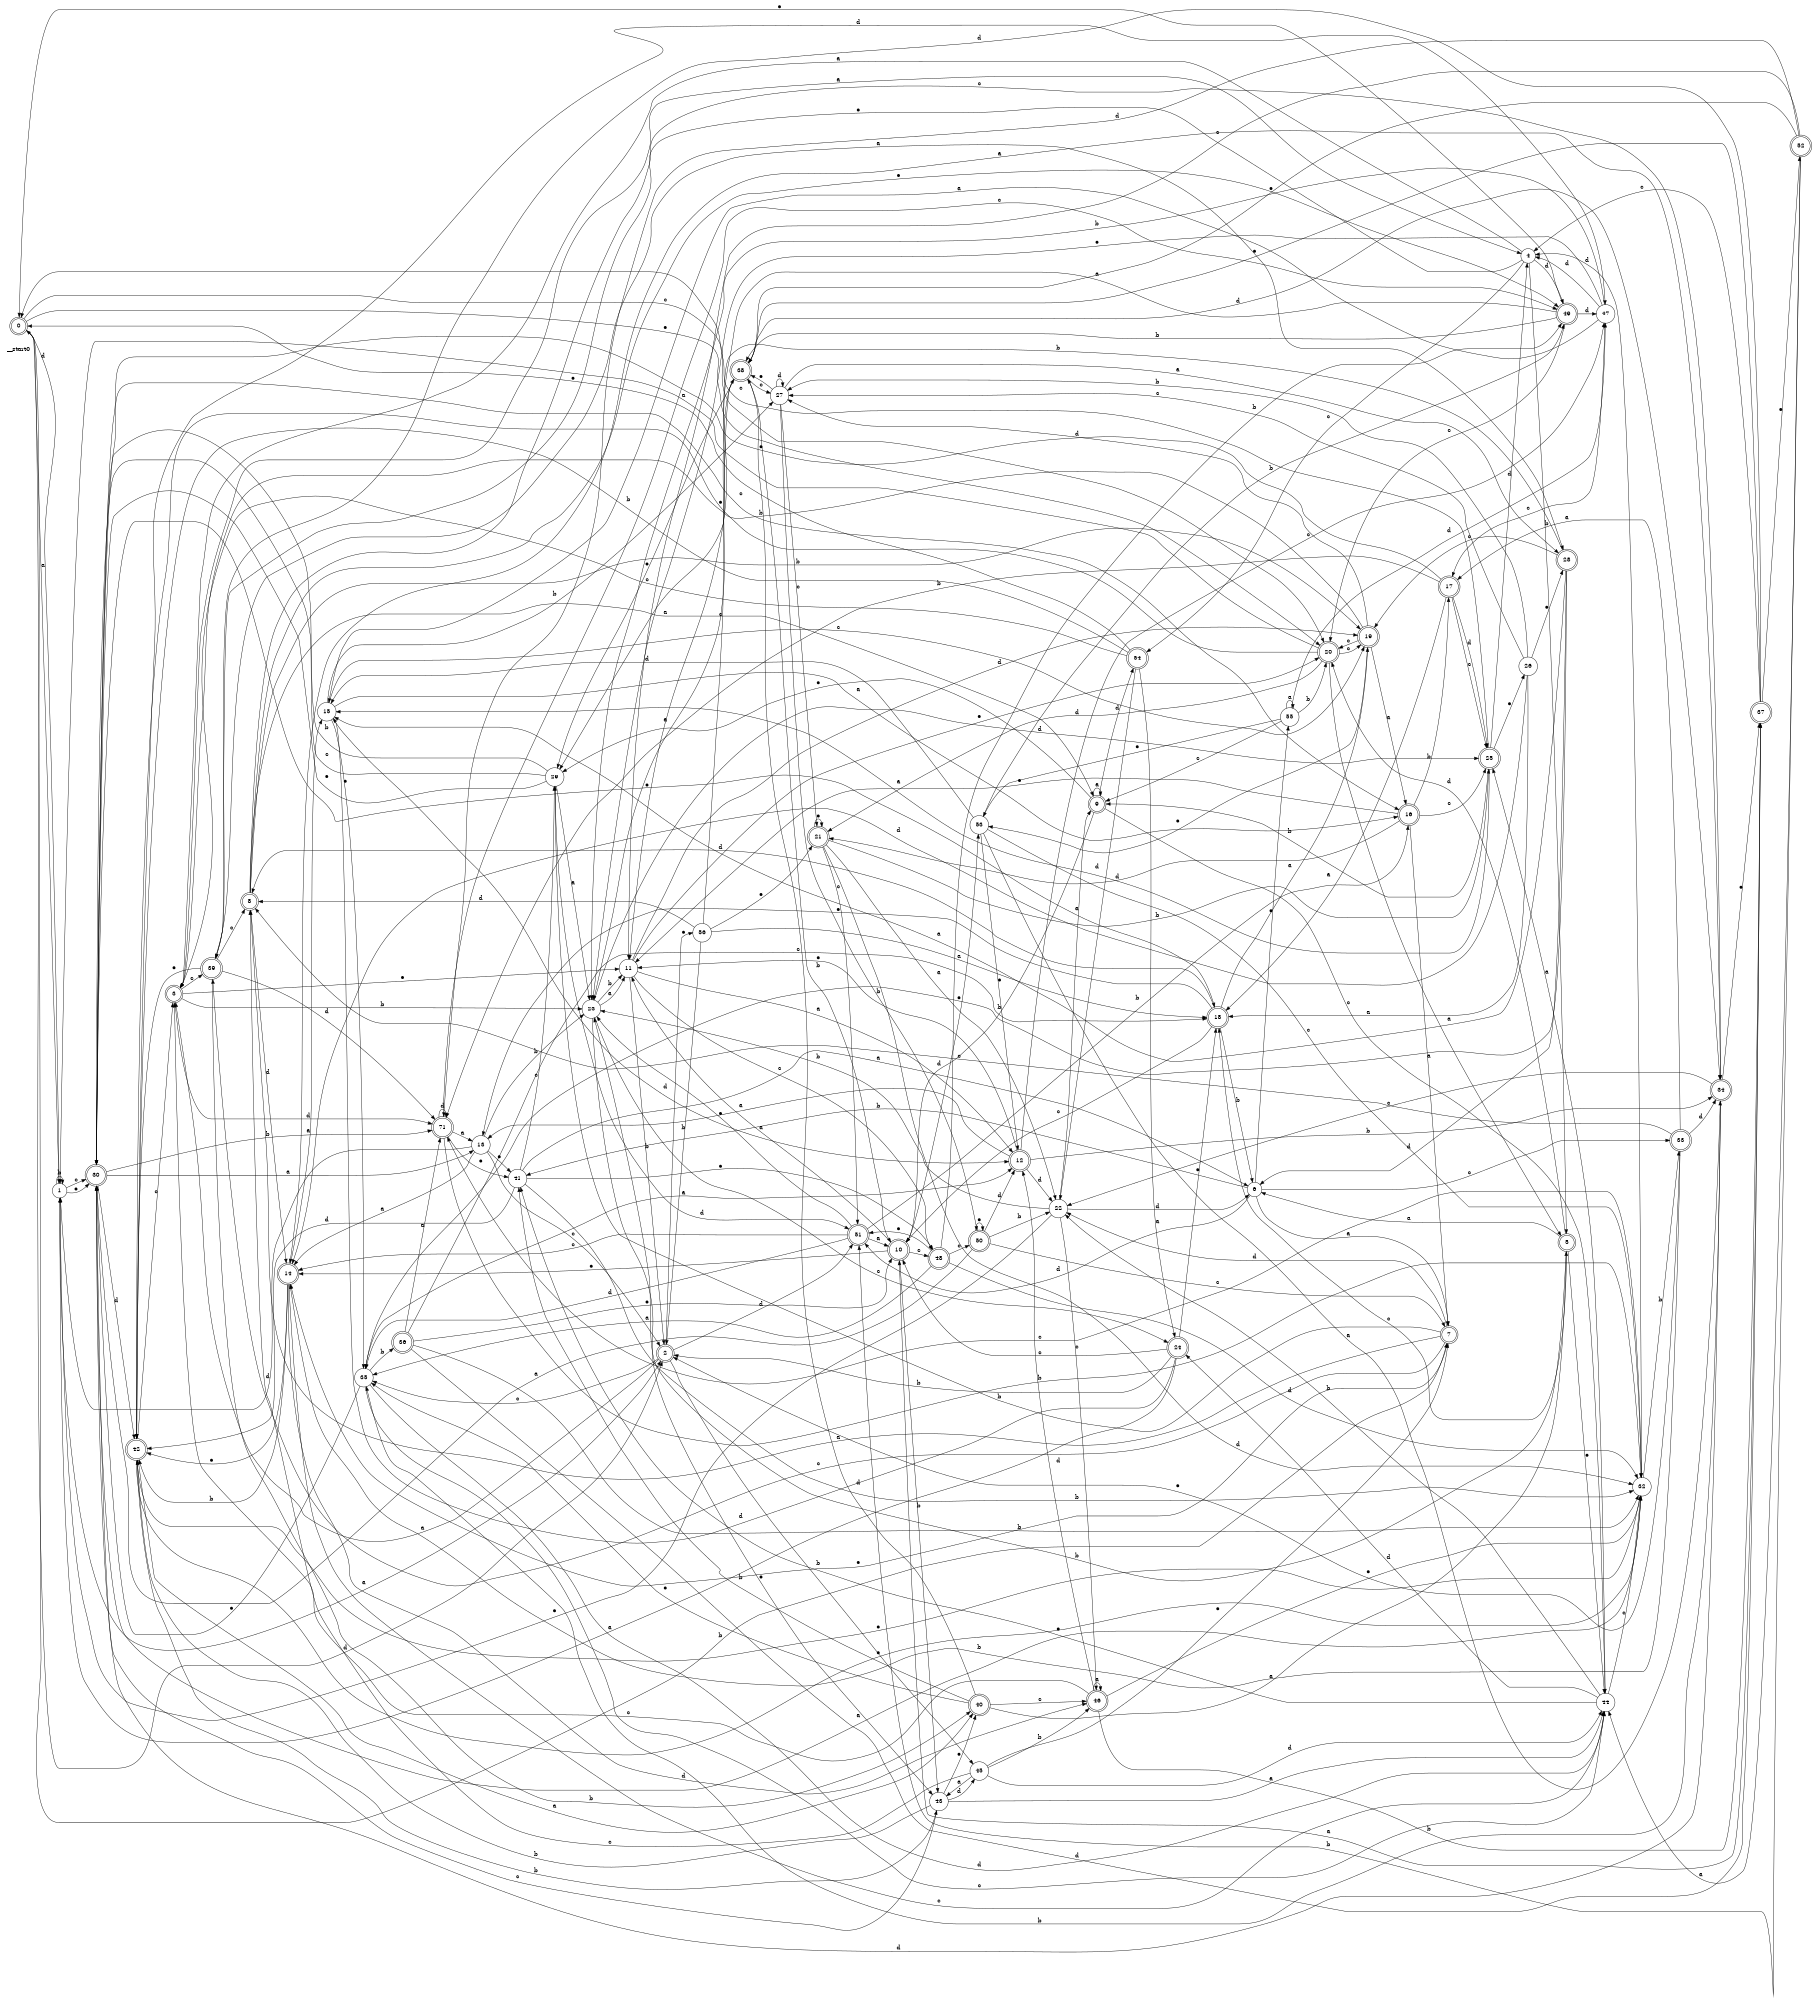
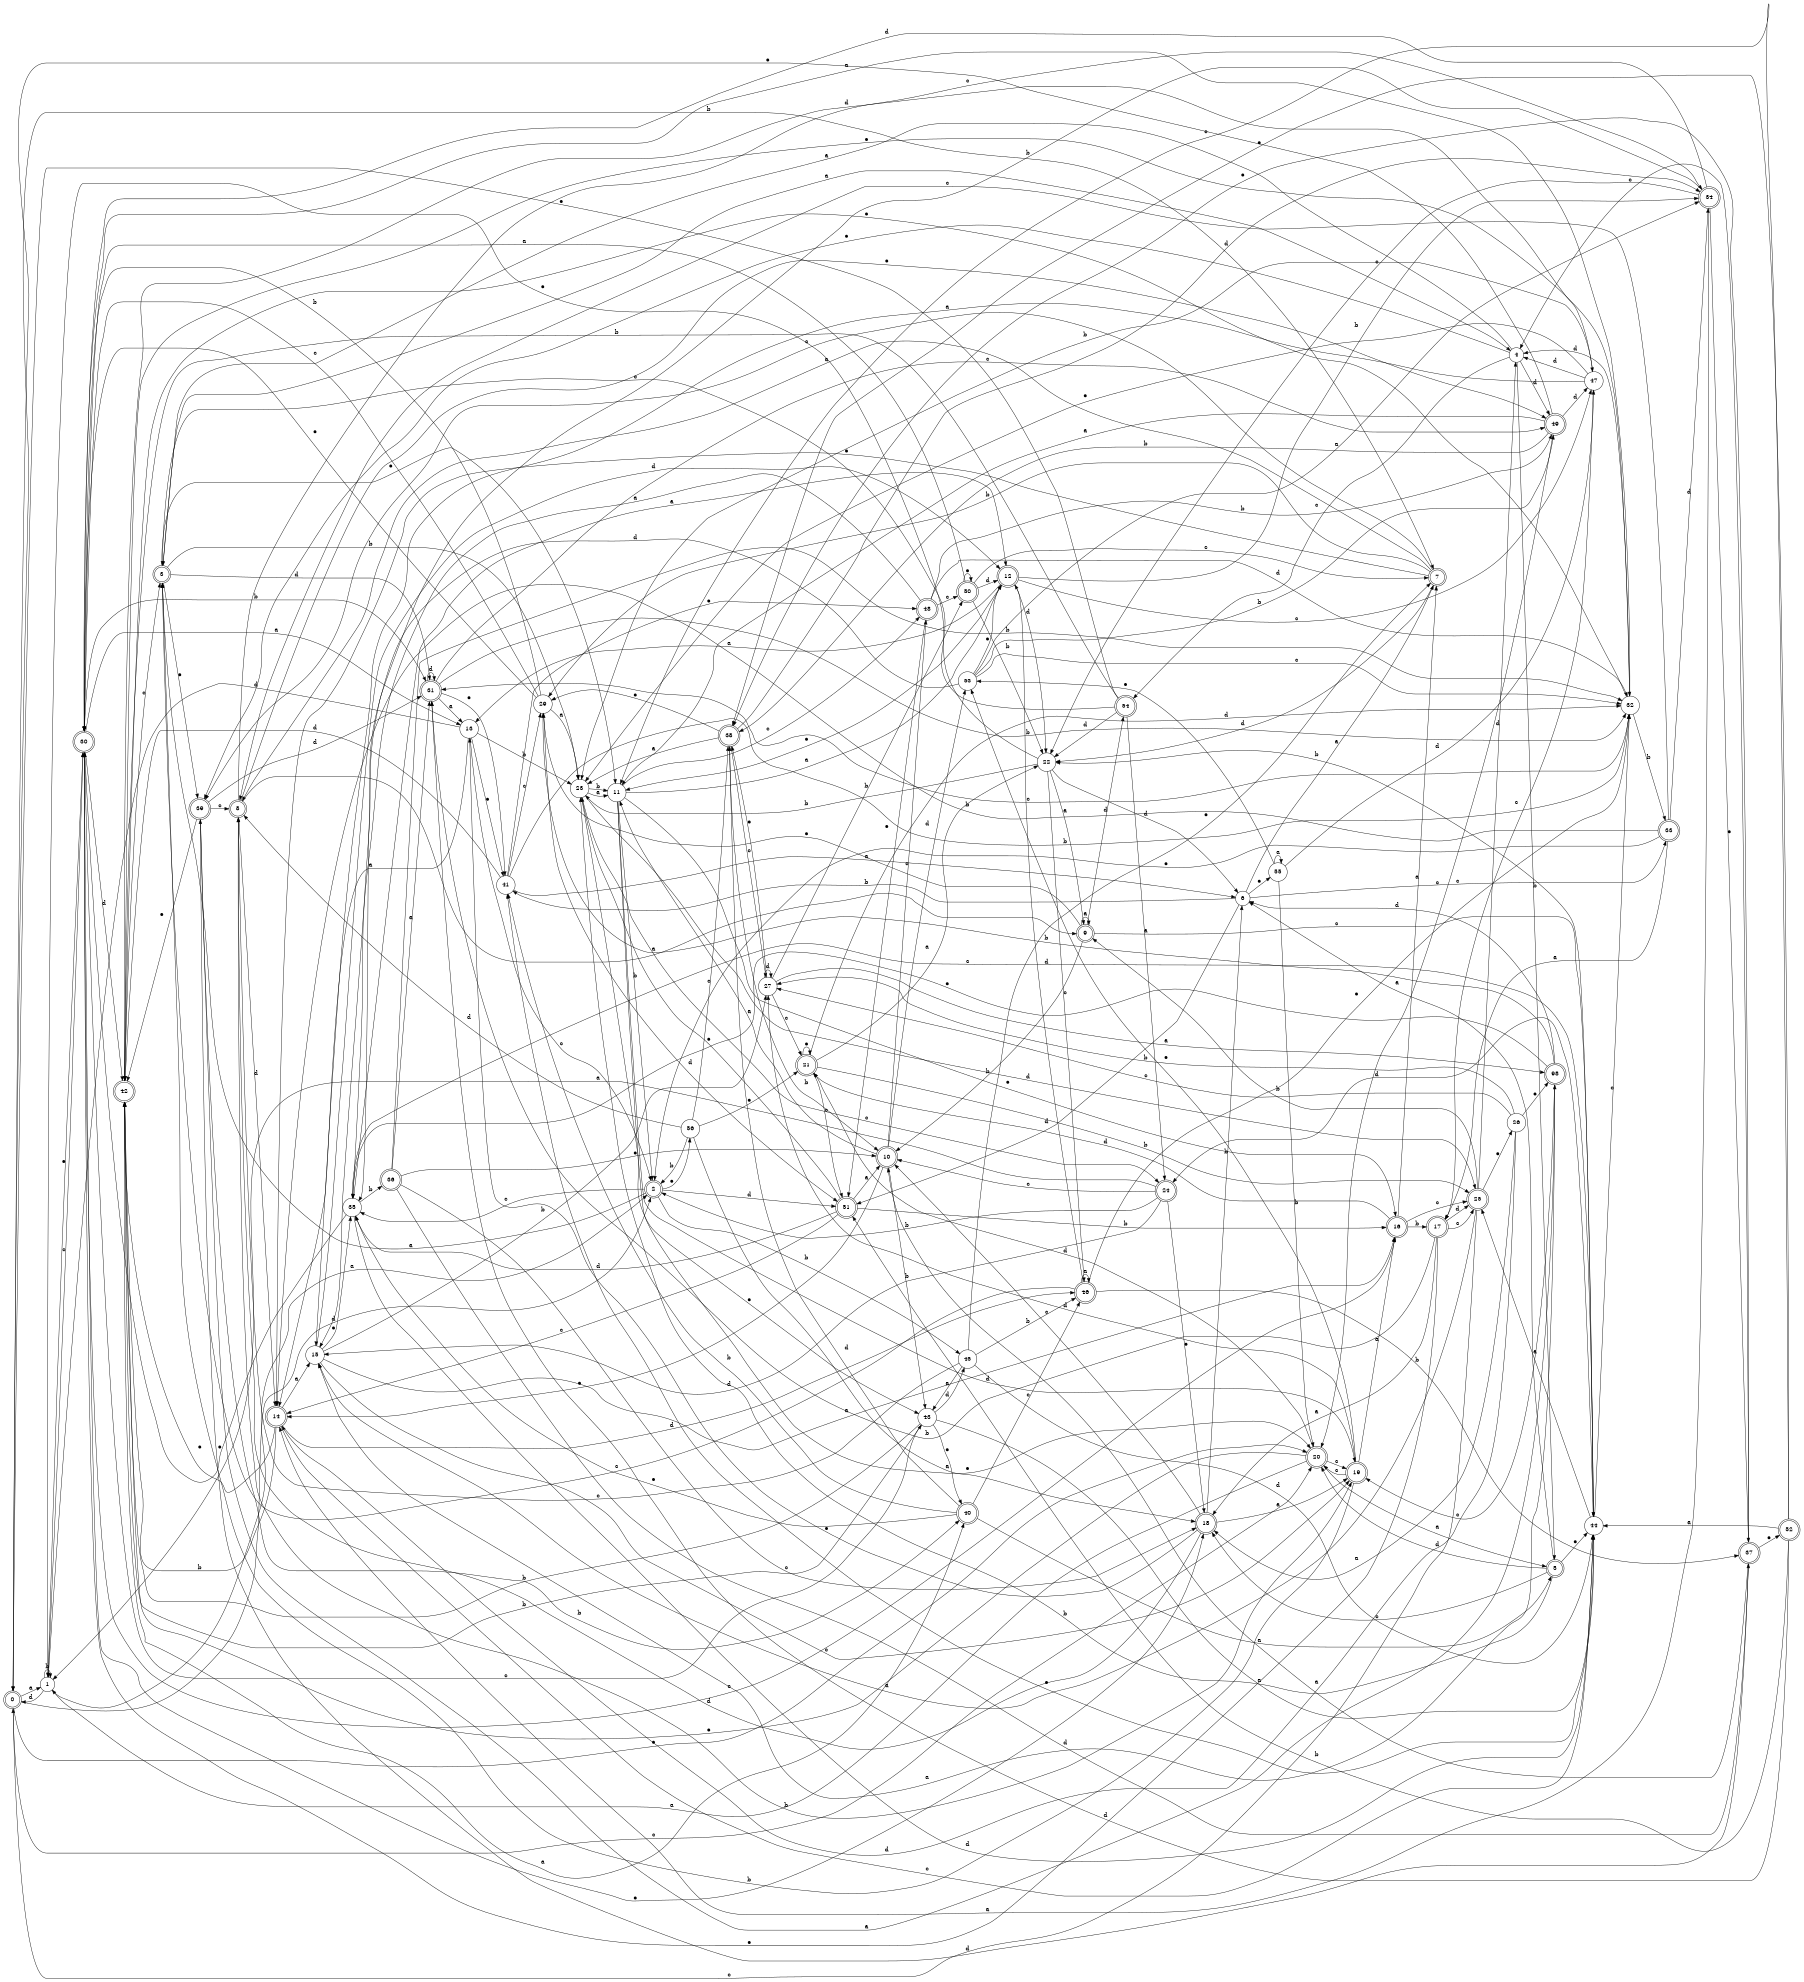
  digraph {
    rankdir=LR
    node [shape=doublecircle color=black fillcolor=white style="rounded,filled"]
-   __start0 [shape=none color="" fillcolor="" style=""]
    n2 [label=0]
    n3 [label=1 shape=circle]
    n4 [label=2]
    n5 [label=7]
    n6 [label=20]
    n7 [label=30]
    n8 [label=3]
    n9 [label=35 shape=circle style=filled]
    n10 [label=45 shape=circle style=filled]
    n11 [label=51]
    n12 [label=56 shape=circle style=filled]
    n13 [label=39]
    n14 [label=8]
    n15 [label=14]
    n16 [label=22 shape=circle style=filled]
    n17 [label=29 shape=circle style=filled]
    n18 [label=5]
    n19 [label=19]
    n20 [label=42]
    n21 [label=21]
-   n22 [label=71]
+   n22 [label=31]
    n23 [label=18]
    n24 [label=13 shape=circle style=filled]
    n25 [label=16]
    n26 [label=4 shape=circle style=filled]
    n27 [label=11 shape=circle style=filled]
    n28 [label=23 shape=circle style=filled]
    n29 [label=44 shape=circle style=filled]
    n30 [label=12]
    n31 [label=36]
    n32 [label=43 shape=circle style=filled]
    n33 [label=46]
    n34 [label=10]
    n35 [label=38]
    n36 [label=49]
    n37 [label=54]
    n38 [label=48]
    n39 [label=25]
    n40 [label=24]
    n41 [label=41 shape=circle style=filled]
    n42 [label=32 shape=circle style=filled]
-   n43 [label=28]
+   n43 [label=98]
    n44 [label=40]
    n45 [label=6 shape=circle style=filled]
    n46 [label=47 shape=circle style=filled]
    n47 [label=33]
    n48 [label=55 shape=circle style=filled]
    n49 [label=34]
    n50 [label=17]
    n51 [label=9]
    n52 [label=53 shape=circle style=filled]
    n53 [label=15 shape=circle style=filled]
    n54 [label=27 shape=circle style=filled]
    n55 [label=37]
    n56 [label=50]
    n57 [label=26 shape=circle style=filled]
    n58 [label=52]
    n2 -> n3 [label=a]
    n2 -> n4 [label=d]
    n2 -> n5 [label=b]
    n2 -> n6 [label=c]
    n2 -> n6 [label=e]
    n3 -> n2 [label=d]
    n3 -> n3 [label=b]
    n3 -> n4 [label=a]
    n3 -> n7 [label=c]
    n3 -> n7 [label=e]
    n4 -> n8 [label=a]
    n4 -> n9 [label=c]
    n4 -> n10 [label=b]
    n4 -> n11 [label=d]
    n4 -> n12 [label=e]
    n5 -> n13 [label=c]
    n5 -> n14 [label=a]
    n5 -> n15 [label=e]
    n5 -> n16 [label=d]
    n5 -> n17 [label=b]
    n6 -> n3 [label=a]
    n6 -> n18 [label=a]
    n6 -> n19 [label=c]
    n6 -> n20 [label=e]
    n6 -> n21 [label=d]
    n7 -> n20 [label=d]
    n7 -> n22 [label=b]
    n7 -> n23 [label=e]
    n7 -> n24 [label=a]
    n7 -> n25 [label=c]
-   n8 -> n13 [label=c]
+   n8 -> n13 [label=e]
    n8 -> n22 [label=d]
    n8 -> n26 [label=a]
    n8 -> n27 [label=e]
    n8 -> n28 [label=b]
    n9 -> n7 [label=e]
    n9 -> n29 [label=c]
    n9 -> n29 [label=d]
    n9 -> n30 [label=a]
    n9 -> n31 [label=b]
    n10 -> n5 [label=e]
    n10 -> n14 [label=c]
    n10 -> n29 [label=d]
    n10 -> n32 [label=a]
    n10 -> n33 [label=b]
    n11 -> n9 [label=d]
    n11 -> n15 [label=c]
    n11 -> n25 [label=b]
    n11 -> n28 [label=e]
    n11 -> n34 [label=a]
    n12 -> n4 [label=b]
    n12 -> n14 [label=d]
    n12 -> n21 [label=e]
    n12 -> n23 [label=a]
    n12 -> n35 [label=c]
    n13 -> n14 [label=c]
    n13 -> n20 [label=e]
    n13 -> n22 [label=d]
    n13 -> n43 [label=a]
    n13 -> n44 [label=b]
    n14 -> n15 [label=d]
    n14 -> n19 [label=b]
    n14 -> n36 [label=e]
    n14 -> n49 [label=c]
    n14 -> n51 [label=a]
    n15 -> n20 [label=b]
    n15 -> n20 [label=e]
    n15 -> n29 [label=c]
    n15 -> n33 [label=d]
    n15 -> n53 [label=a]
    n16 -> n3 [label=e]
    n16 -> n28 [label=b]
    n16 -> n33 [label=c]
    n16 -> n45 [label=d]
    n16 -> n51 [label=a]
    n17 -> n7 [label=b]
    n17 -> n7 [label=c]
    n17 -> n7 [label=e]
    n17 -> n11 [label=d]
    n17 -> n28 [label=a]
    n18 -> n6 [label=d]
    n18 -> n23 [label=c]
    n18 -> n28 [label=b]
    n18 -> n29 [label=e]
    n18 -> n45 [label=a]
    n19 -> n6 [label=c]
    n19 -> n8 [label=b]
    n19 -> n25 [label=a]
    n19 -> n52 [label=e]
    n19 -> n54 [label=d]
    n20 -> n8 [label=c]
    n20 -> n32 [label=b]
    n20 -> n42 [label=e]
    n20 -> n44 [label=a]
    n20 -> n46 [label=d]
    n21 -> n11 [label=c]
    n21 -> n16 [label=a]
    n21 -> n21 [label=e]
    n21 -> n39 [label=b]
    n21 -> n42 [label=d]
    n22 -> n22 [label=d]
    n22 -> n24 [label=a]
    n22 -> n36 [label=c]
    n22 -> n41 [label=e]
    n22 -> n42 [label=b]
    n23 -> n14 [label=d]
    n23 -> n19 [label=a]
    n23 -> n24 [label=e]
    n23 -> n34 [label=c]
    n23 -> n45 [label=b]
    n24 -> n3 [label=d]
    n24 -> n4 [label=c]
    n24 -> n15 [label=a]
    n24 -> n28 [label=b]
    n24 -> n41 [label=e]
    n25 -> n5 [label=a]
    n25 -> n21 [label=d]
-   n25 -> n27 [label=e]
+   n27 -> n25 [label=e]
    n25 -> n39 [label=c]
    n25 -> n50 [label=b]
    n26 -> n8 [label=a]
    n26 -> n13 [label=e]
    n26 -> n18 [label=b]
    n26 -> n36 [label=d]
    n26 -> n37 [label=c]
    n27 -> n4 [label=b]
    n27 -> n6 [label=e]
    n27 -> n19 [label=d]
    n27 -> n30 [label=a]
    n27 -> n38 [label=c]
    n28 -> n27 [label=a]
    n28 -> n27 [label=b]
    n28 -> n32 [label=e]
    n28 -> n39 [label=d]
    n28 -> n40 [label=c]
    n29 -> n16 [label=b]
    n29 -> n39 [label=a]
    n29 -> n40 [label=d]
    n29 -> n41 [label=e]
    n29 -> n42 [label=c]
    n30 -> n16 [label=d]
    n30 -> n24 [label=a]
    n30 -> n27 [label=e]
    n30 -> n46 [label=c]
    n30 -> n49 [label=b]
    n31 -> n22 [label=a]
    n31 -> n23 [label=c]
    n31 -> n34 [label=e]
    n31 -> n42 [label=b]
    n31 -> n55 [label=d]
    n32 -> n7 [label=c]
    n32 -> n10 [label=d]
    n32 -> n20 [label=b]
    n32 -> n29 [label=a]
    n32 -> n44 [label=e]
    n33 -> n8 [label=c]
    n33 -> n30 [label=d]
    n33 -> n33 [label=a]
    n33 -> n42 [label=e]
    n33 -> n55 [label=b]
    n34 -> n15 [label=e]
    n34 -> n27 [label=a]
    n34 -> n32 [label=b]
    n34 -> n38 [label=c]
    n34 -> n52 [label=d]
    n35 -> n17 [label=e]
    n35 -> n28 [label=a]
    n35 -> n34 [label=b]
    n35 -> n49 [label=d]
    n35 -> n54 [label=c]
    n36 -> n2 [label=e]
    n36 -> n6 [label=c]
    n36 -> n27 [label=a]
    n36 -> n35 [label=b]
    n36 -> n46 [label=d]
    n37 -> n2 [label=e]
    n37 -> n8 [label=c]
    n37 -> n16 [label=d]
    n37 -> n20 [label=b]
    n37 -> n40 [label=a]
    n38 -> n9 [label=a]
    n38 -> n11 [label=e]
    n38 -> n36 [label=b]
    n38 -> n42 [label=d]
    n38 -> n56 [label=c]
    n39 -> n2 [label=c]
    n39 -> n26 [label=d]
    n39 -> n51 [label=b]
    n39 -> n53 [label=a]
    n39 -> n57 [label=e]
    n40 -> n3 [label=a]
    n40 -> n4 [label=b]
    n40 -> n23 [label=e]
    n40 -> n34 [label=c]
    n40 -> n53 [label=d]
    n41 -> n17 [label=c]
    n41 -> n20 [label=d]
    n41 -> n38 [label=e]
    n41 -> n42 [label=b]
    n41 -> n45 [label=a]
    n42 -> n7 [label=a]
    n42 -> n20 [label=e]
    n42 -> n22 [label=c]
    n42 -> n26 [label=d]
    n42 -> n47 [label=b]
    n43 -> n9 [label=e]
    n43 -> n17 [label=b]
    n43 -> n19 [label=c]
    n43 -> n45 [label=d]
    n43 -> n53 [label=a]
    n44 -> n9 [label=e]
    n44 -> n18 [label=a]
    n44 -> n33 [label=c]
    n44 -> n35 [label=d]
    n44 -> n41 [label=b]
    n45 -> n5 [label=a]
    n45 -> n11 [label=d]
    n45 -> n41 [label=b]
    n45 -> n47 [label=c]
    n45 -> n48 [label=e]
    n46 -> n26 [label=d]
    n46 -> n28 [label=b]
    n46 -> n28 [label=e]
    n46 -> n50 [label=c]
    n46 -> n53 [label=a]
    n47 -> n4 [label=e]
    n47 -> n14 [label=c]
    n47 -> n15 [label=b]
    n47 -> n49 [label=d]
    n47 -> n50 [label=a]
    n48 -> n6 [label=b]
    n48 -> n46 [label=d]
    n48 -> n48 [label=a]
-   n48 -> n51 [label=c]
    n48 -> n52 [label=e]
    n49 -> n7 [label=d]
    n49 -> n9 [label=b]
    n49 -> n15 [label=a]
    n49 -> n16 [label=c]
    n49 -> n55 [label=e]
    n50 -> n7 [label=e]
    n50 -> n22 [label=b]
    n50 -> n23 [label=a]
    n50 -> n39 [label=c]
    n50 -> n39 [label=d]
    n51 -> n17 [label=e]
    n51 -> n29 [label=c]
    n51 -> n34 [label=b]
    n51 -> n37 [label=d]
    n51 -> n51 [label=a]
    n52 -> n30 [label=e]
    n52 -> n36 [label=b]
    n52 -> n42 [label=c]
    n52 -> n49 [label=a]
    n52 -> n53 [label=d]
    n53 -> n9 [label=e]
    n53 -> n19 [label=c]
    n53 -> n25 [label=a]
    n53 -> n30 [label=d]
    n53 -> n54 [label=b]
    n54 -> n21 [label=c]
    n54 -> n35 [label=e]
    n54 -> n43 [label=a]
    n54 -> n54 [label=d]
    n54 -> n56 [label=b]
    n55 -> n13 [label=d]
    n55 -> n26 [label=c]
    n55 -> n34 [label=a]
    n55 -> n35 [label=e]
    n55 -> n58 [label=e]
    n56 -> n5 [label=c]
    n56 -> n7 [label=a]
    n56 -> n16 [label=b]
    n56 -> n30 [label=d]
    n56 -> n56 [label=e]
    n57 -> n15 [label=d]
    n57 -> n23 [label=a]
    n57 -> n43 [label=e]
    n57 -> n54 [label=b]
    n57 -> n54 [label=c]
    n58 -> n11 [label=b]
    n58 -> n22 [label=d]
    n58 -> n27 [label=c]
    n58 -> n29 [label=a]
    n58 -> n35 [label=e]
  }
